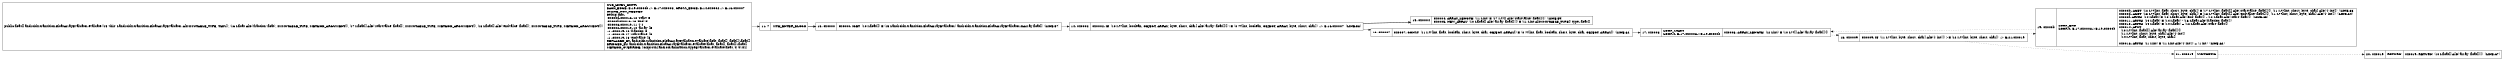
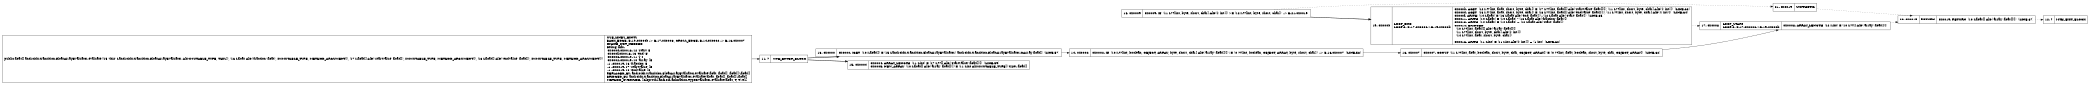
  digraph {
    rankdir=LR
    node [shape=record]
    edge [style=dotted]
    n1 [label="{11\:\ ?|MTH_ENTER_BLOCK\l}"]
    n2 [label="{13\:\ 0x0000|0x0000: IGET  (r0 I:float[]) = (r5 I:androidx.transition.FloatArrayEvaluator) androidx.transition.FloatArrayEvaluator.mArray float[]  (LINE:57)\l}"]
    n3 [label="{14\:\ 0x0002|0x0002: IF  (r0 I:??[int, boolean, OBJECT, ARRAY, byte, short, char] A[D('array' float[])]) != (0 ??[int, boolean, OBJECT, ARRAY, byte, short, char])  \-\> B:16:0x0007  (LINE:58)\l}"]
    n4 [label="{15\:\ 0x0004|0x0004: ARRAY_LENGTH  (r1 I:int) = (r7 I:??[] A[D('startValue' float[])])  (LINE:59)\l0x0005: NEW_ARRAY  (r0 I:float[] A[D('array' float[])]) = (r1 I:int A[IMMUTABLE_TYPE]) type: float[] \l}"]
    n5 [label="{16\:\ 0x0007|0x0007: CONST  (r1 I:??[int, float, boolean, short, byte, char, OBJECT, ARRAY]) = (0 ??[int, float, boolean, short, byte, char, OBJECT, ARRAY])  (LINE:62)\l}"]
    n6 [label="{17\:\ 0x0008|LOOP_START\lLOOP:0: B:17:0x0008\-\>B:19:0x000b\l|0x0008: ARRAY_LENGTH  (r2 I:int) = (r0 I:??[] A[D('array' float[])]) \l}"]
    n7 [label="{18\:\ 0x0009|0x0009: IF  (r1 I:??[int, byte, short, char] A[D('i' int)]) \>= (r2 I:??[int, byte, short, char])  \-\> B:21:0x0019 \l}"]
-   n8 [label="{19\:\ 0x000b|LOOP_END\lLOOP:0: B:17:0x0008\-\>B:19:0x000b\l|0x000b: AGET  (r2 I:??[int, float, short, byte, char]) = (r7 I:??[int, float][] A[D('startValue' float[])]), (r1 I:??[int, short, byte, char] A[D('i' int)])  (LINE:63)\l0x000d: AGET  (r3 I:??[int, float, short, byte, char]) = (r8 I:??[int, float][] A[D('endValue' float[])]), (r1 I:??[int, short, byte, char] A[D('i' int)])  (LINE:64)\l0x000f: ARITH  (r4 I:float) = (r3 I:float A[D('end' float)]) \- (r2 I:float A[D('start' float)])  (LINE:65)\l0x0011: ARITH  (r4 I:float) = (r4 I:float) * (r6 I:float A[D('fraction' float)]) \l0x0013: ARITH  (r4 I:float) = (r4 I:float) + (r2 I:float A[D('start' float)]) \l0x0014: APUT  \l  (r0 I:??[int, float][] A[D('array' float[])])\l  (r1 I:??[int, short, byte, char] A[D('i' int)])\l  (r4 I:??[int, float, short, byte, char])\l \l0x0016: ARITH  (r1 I:int) = (r1 I:int A[D('i' int)]) + (1 int)  (LINE:62)\l}"]
+   n8 [label="{19\:\ 0x000b|LOOP_END\lLOOP:0: B:17:0x0008\-\>B:19:0x000b\l|0x000b: AGET  (r2 I:??[int, float, short, byte, char]) = (r7 I:??[int, float][] A[D('startValue' float[])]), (r1 I:??[int, short, byte, char] A[D('i' int)])  (LINE:63)\l0x000d: AGET  (r3 I:??[int, float, short, byte, char]) = (r8 I:??[int, float][] A[D('endValue' float[])]), (r1 I:??[int, short, byte, char] A[D('i' int)])  (LINE:64)\l0x000f: ARITH  (r4 I:float) = (r3 I:float A[D('end' float)]) \- (r2 I:float A[D('start' float)])  (LINE:65)\l0x0011: ARITH  (r4 I:float) = (r4 I:float) * (r6 I:float A[D('fraction' float)]) \l0x0013: ARITH  (r4 I:float) = (r4 I:float) + (r2 I:float A[D('start' float)]) \l0x0014: BRIDGED  \l  (r0 I:??[int, float][] A[D('array' float[])])\l  (r1 I:??[int, short, byte, char] A[D('i' int)])\l  (r4 I:??[int, float, short, byte, char])\l \l0x0016: ARITH  (r1 I:int) = (r1 I:int A[D('i' int)]) + (1 int)  (LINE:62)\l}"]
    n9 [label="{21\:\ 0x0019|SYNTHETIC\l}"]
    n10 [label="{20\:\ 0x0019|RETURN\l|0x0019: RETURN  (r0 I:float[] A[D('array' float[])])  (LINE:67)\l}"]
+   n11 [label="{12\:\ ?|MTH_EXIT_BLOCK\l}"]
    n12 [label="{public float[] androidx.transition.FloatArrayEvaluator.evaluate((r5 'this' I:androidx.transition.FloatArrayEvaluator A[IMMUTABLE_TYPE, THIS]), (r6 I:float A[D('fraction' float), IMMUTABLE_TYPE, METHOD_ARGUMENT]), (r7 I:float[] A[D('startValue' float[]), IMMUTABLE_TYPE, METHOD_ARGUMENT]), (r8 I:float[] A[D('endValue' float[]), IMMUTABLE_TYPE, METHOD_ARGUMENT]))  | USE_LINES_HINTS\lBACK_EDGE: B:19:0x000b \-\> B:17:0x0008, CROSS_EDGE: B:14:0x0002 \-\> B:16:0x0007\lINLINE_NOT_NEEDED\lDebug Info:\l  0x000d\-0x0016: r2 'start' F\l  0x000f\-0x0016: r3 'end' F\l  0x0008\-0x0019: r1 'i' I\l  0x0002\-0x0019: r0 'array' [F\l  \-1 \-0x0019: r6 'fraction' F\l  \-1 \-0x0019: r7 'startValue' [F\l  \-1 \-0x0019: r8 'endValue' [F\lREPLACED_BY: androidx.transition.FloatArrayEvaluator.evaluate(float, float[], float[]):float[]\lBRIDGED_BY: androidx.transition.FloatArrayEvaluator.evaluate(float, float[], float[]):float[]\lMETHOD_OVERRIDE: [ClspMth\{android.animation.TypeEvaluator.evaluate(float, T, T):T\}]\l}"]
    n1 -> n2 [style=bold]
    n2 -> n3 [style=solid]
-   n3 -> n4 [style=bold]
+   n1 -> n4 [style=bold]
    n3 -> n5 [style=solid]
    n5 -> n6 [style=solid]
-   n6 -> n7
-   n7 -> n8
+   n6 -> n10
+   n7 -> n8 [style=bold]
    n7 -> n9
    n8 -> n6
    n9 -> n10
+   n10 -> n11
    n12 -> n1 [style=solid]
  }
